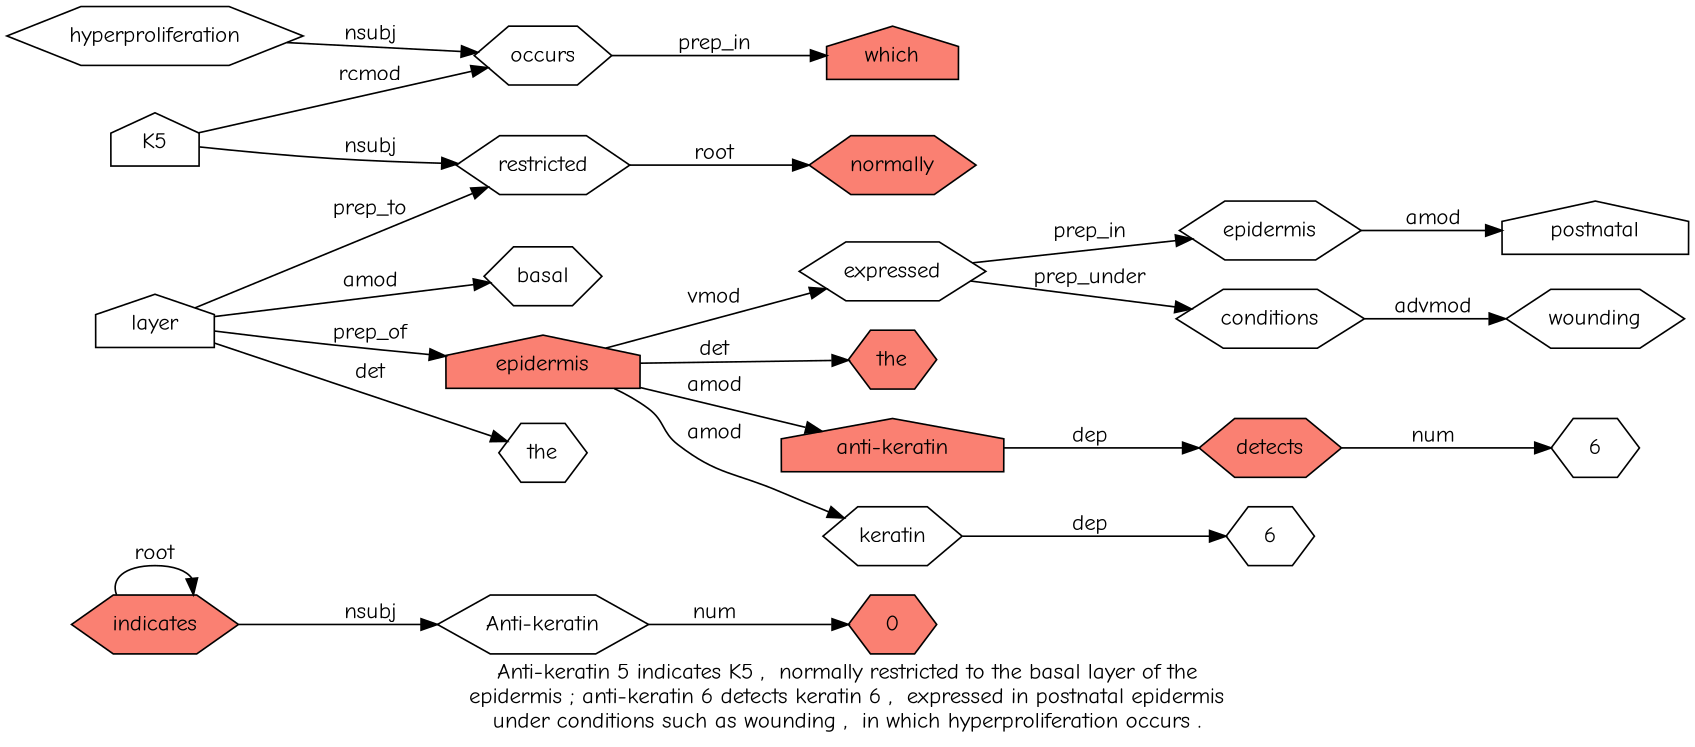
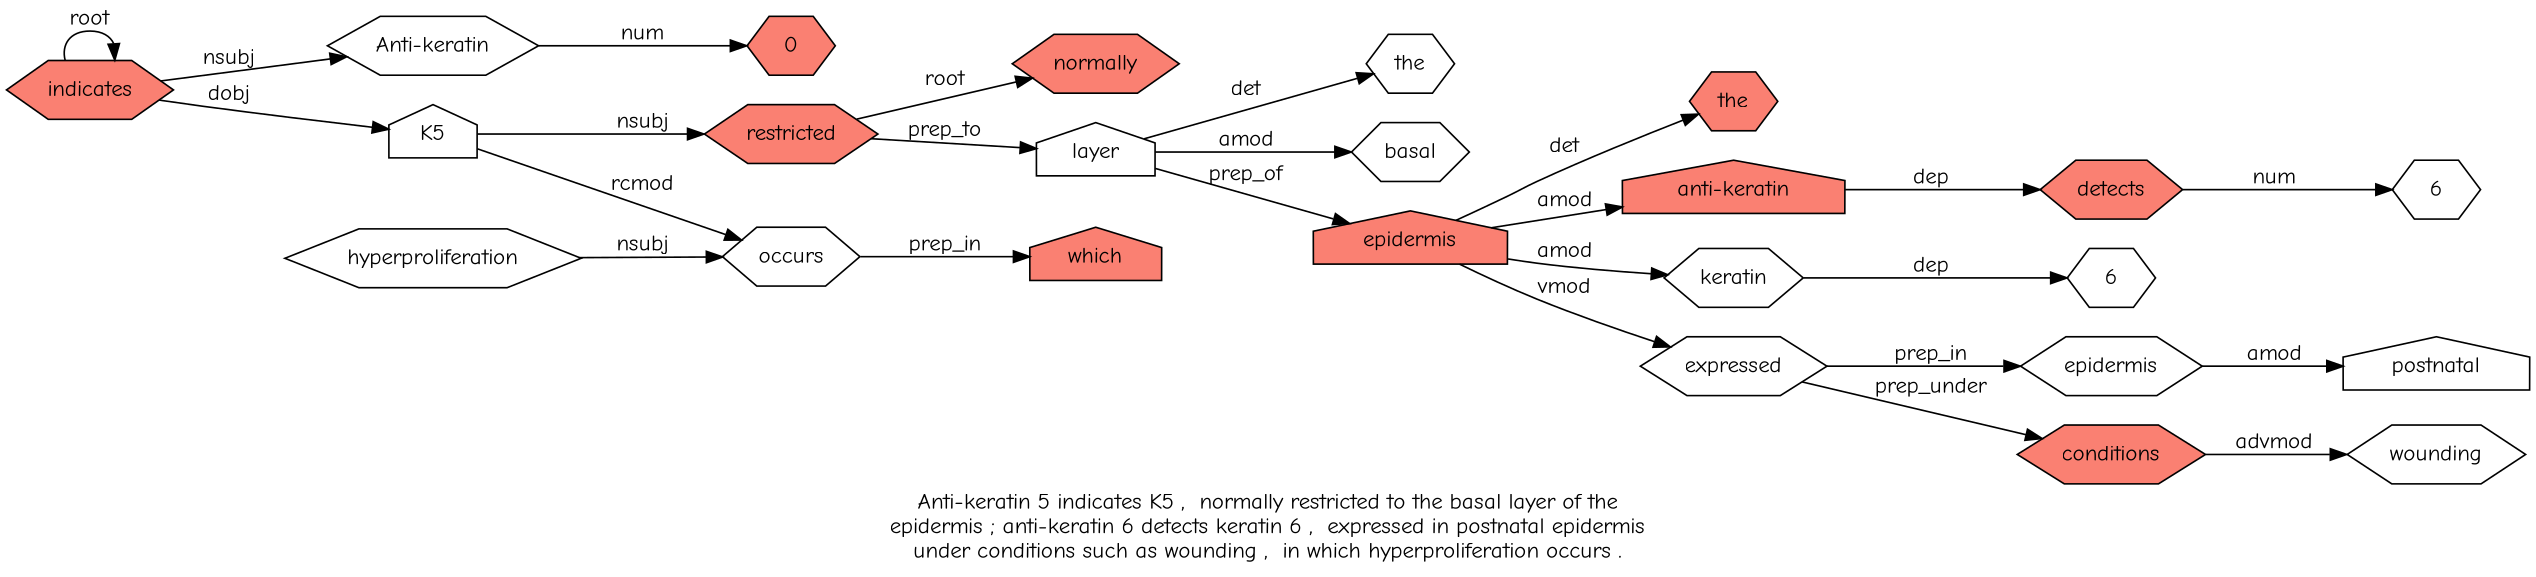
  digraph {
    fontname="Comic Neue"
    label="Anti-keratin 5 indicates K5 ,  normally restricted to the basal layer of the\nepidermis ; anti-keratin 6 detects keratin 6 ,  expressed in postnatal epidermis\nunder conditions such as wounding ,  in which hyperproliferation occurs ."
    rankdir=LR
    node [fillcolor=white fontname="Comic Neue" shape=hexagon style=filled]
    edge [fontname="Comic Neue"]
    n1 [fillcolor=salmon label=indicates]
    n2 [label="Anti-keratin"]
    n3 [label=K5 shape=house]
    n4 [fillcolor=salmon label=0]
-   n5 [label=restricted]
+   n5 [fillcolor=salmon label=restricted]
    n6 [label=occurs]
    n7 [fillcolor=salmon label=normally]
    n8 [label=layer shape=house]
    n9 [fillcolor=salmon label=which shape=house]
    n10 [label=the]
    n11 [label=basal]
    n12 [fillcolor=salmon label=epidermis shape=house]
    n13 [fillcolor=salmon label=the]
    n14 [fillcolor=salmon label="anti-keratin" shape=house]
    n15 [label=keratin]
    n16 [label=expressed]
    n17 [fillcolor=salmon label=detects]
    n18 [label=6]
    n19 [label=epidermis]
-   n20 [label=conditions]
+   n20 [fillcolor=salmon label=conditions]
    n21 [label=6]
    n22 [label=postnatal shape=house]
    n23 [label=wounding]
    n24 [label=hyperproliferation]
    n1 -> n1 [label=root]
    n1 -> n2 [label=nsubj]
+   n1 -> n3 [label=dobj]
    n2 -> n4 [label=num]
    n3 -> n5 [label=nsubj]
    n3 -> n6 [label=rcmod]
    n5 -> n7 [label=root]
-   n8 -> n5 [label=prep_to]
+   n5 -> n8 [label=prep_to]
    n6 -> n9 [label=prep_in]
    n8 -> n10 [label=det]
    n8 -> n11 [label=amod]
    n8 -> n12 [label=prep_of]
    n12 -> n13 [label=det]
    n12 -> n14 [label=amod]
    n12 -> n15 [label=amod]
    n12 -> n16 [label=vmod]
    n14 -> n17 [label=dep]
    n15 -> n18 [label=dep]
    n16 -> n19 [label=prep_in]
    n16 -> n20 [label=prep_under]
    n17 -> n21 [label=num]
    n19 -> n22 [label=amod]
    n20 -> n23 [label=advmod]
    n24 -> n6 [label=nsubj]
  }
